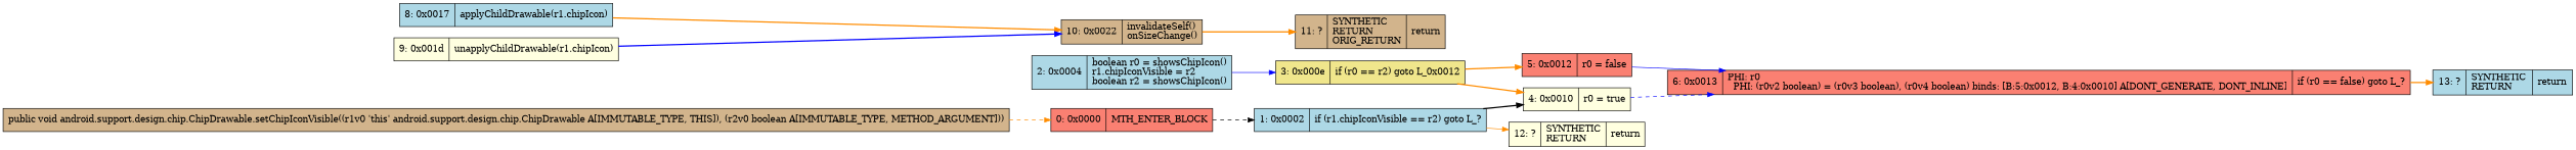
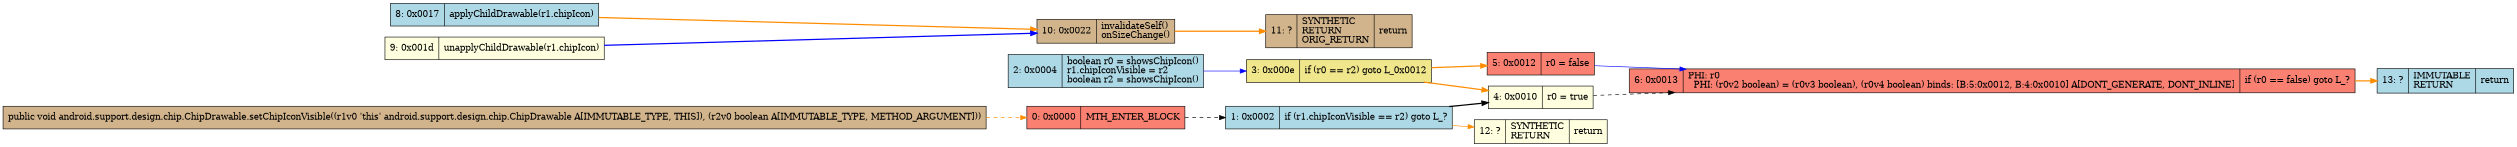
  digraph {
    rankdir=LR
    node [fillcolor=lightblue shape=record style=filled]
    edge [color=darkorange style=bold]
    n1 [fillcolor=salmon label="{0\:\ 0x0000|MTH_ENTER_BLOCK\l}"]
    n2 [label="{1\:\ 0x0002|if (r1.chipIconVisible == r2) goto L_?\l}"]
    n3 [fillcolor=lightyellow label="{12\:\ ?|SYNTHETIC\lRETURN\l|return\l}"]
    n4 [fillcolor=lightyellow label="{4\:\ 0x0010|r0 = true\l}"]
    n5 [label="{2\:\ 0x0004|boolean r0 = showsChipIcon()\lr1.chipIconVisible = r2\lboolean r2 = showsChipIcon()\l}"]
    n6 [fillcolor=khaki label="{3\:\ 0x000e|if (r0 == r2) goto L_0x0012\l}"]
    n7 [fillcolor=salmon label="{5\:\ 0x0012|r0 = false\l}"]
    n8 [fillcolor=salmon label="{6\:\ 0x0013|PHI: r0 \l  PHI: (r0v2 boolean) = (r0v3 boolean), (r0v4 boolean) binds: [B:5:0x0012, B:4:0x0010] A[DONT_GENERATE, DONT_INLINE]\l|if (r0 == false) goto L_?\l}"]
-   n9 [label="{13\:\ ?|SYNTHETIC\lRETURN\l|return\l}"]
+   n9 [label="{13\:\ ?|IMMUTABLE\lRETURN\l|return\l}"]
    n10 [label="{8\:\ 0x0017|applyChildDrawable(r1.chipIcon)\l}"]
    n11 [fillcolor=tan label="{10\:\ 0x0022|invalidateSelf()\lonSizeChange()\l}"]
    n12 [fillcolor=lightyellow label="{9\:\ 0x001d|unapplyChildDrawable(r1.chipIcon)\l}"]
    n13 [fillcolor=tan label="{11\:\ ?|SYNTHETIC\lRETURN\lORIG_RETURN\l|return\l}"]
    n14 [fillcolor=tan label="{public void android.support.design.chip.ChipDrawable.setChipIconVisible((r1v0 'this' android.support.design.chip.ChipDrawable A[IMMUTABLE_TYPE, THIS]), (r2v0 boolean A[IMMUTABLE_TYPE, METHOD_ARGUMENT])) }"]
    n1 -> n2 [color=black style=dashed]
    n2 -> n3 [style=solid]
    n2 -> n4 [color=black]
-   n4 -> n8 [color=blue style=dashed]
+   n4 -> n8 [color=black style=dashed]
    n5 -> n6 [color=blue style=solid]
    n6 -> n4
    n6 -> n7
    n7 -> n8 [color=blue style=solid]
    n8 -> n9
    n10 -> n11
    n11 -> n13
    n12 -> n11 [color=blue]
    n14 -> n1 [style=dashed]
  }
